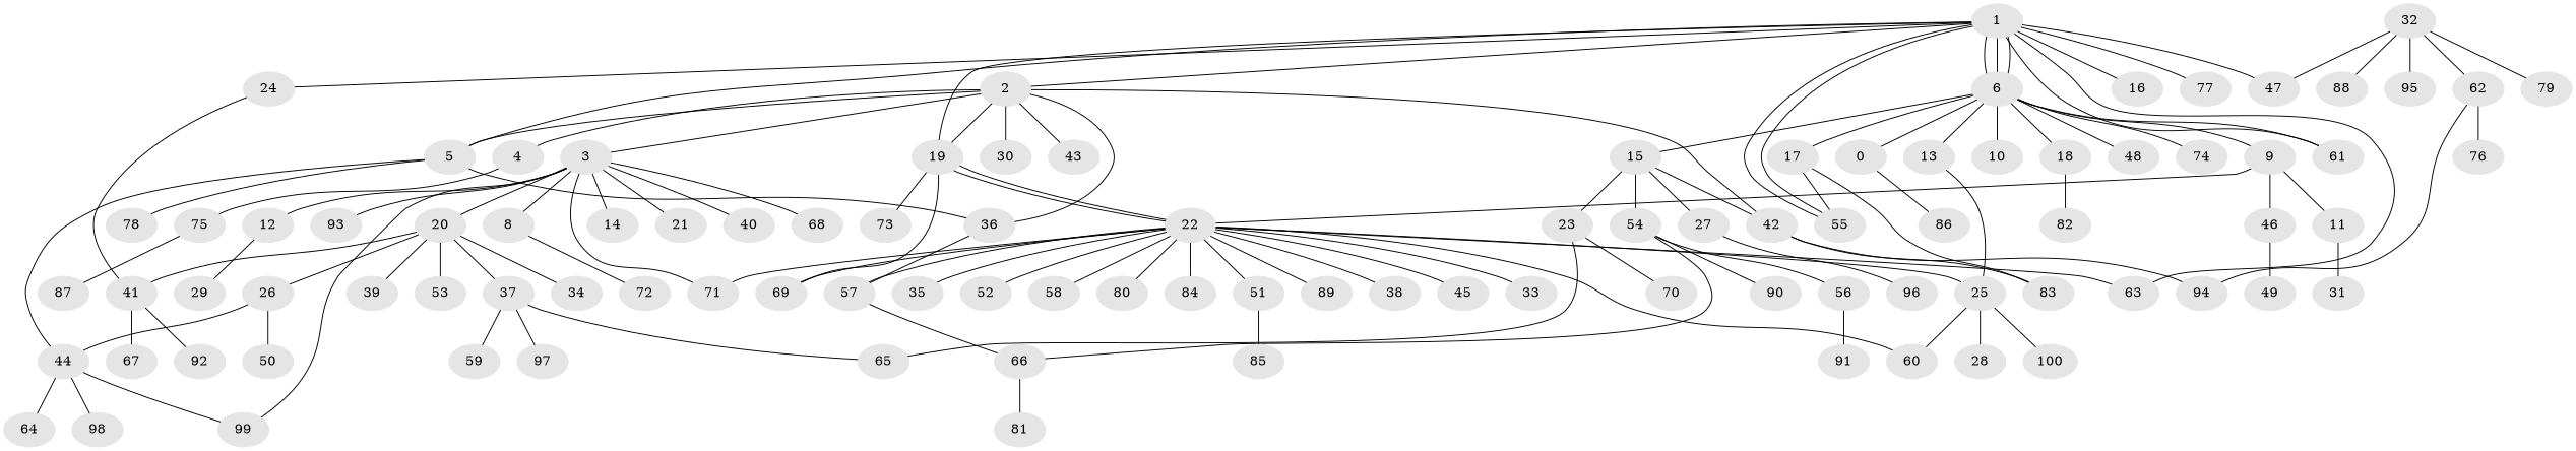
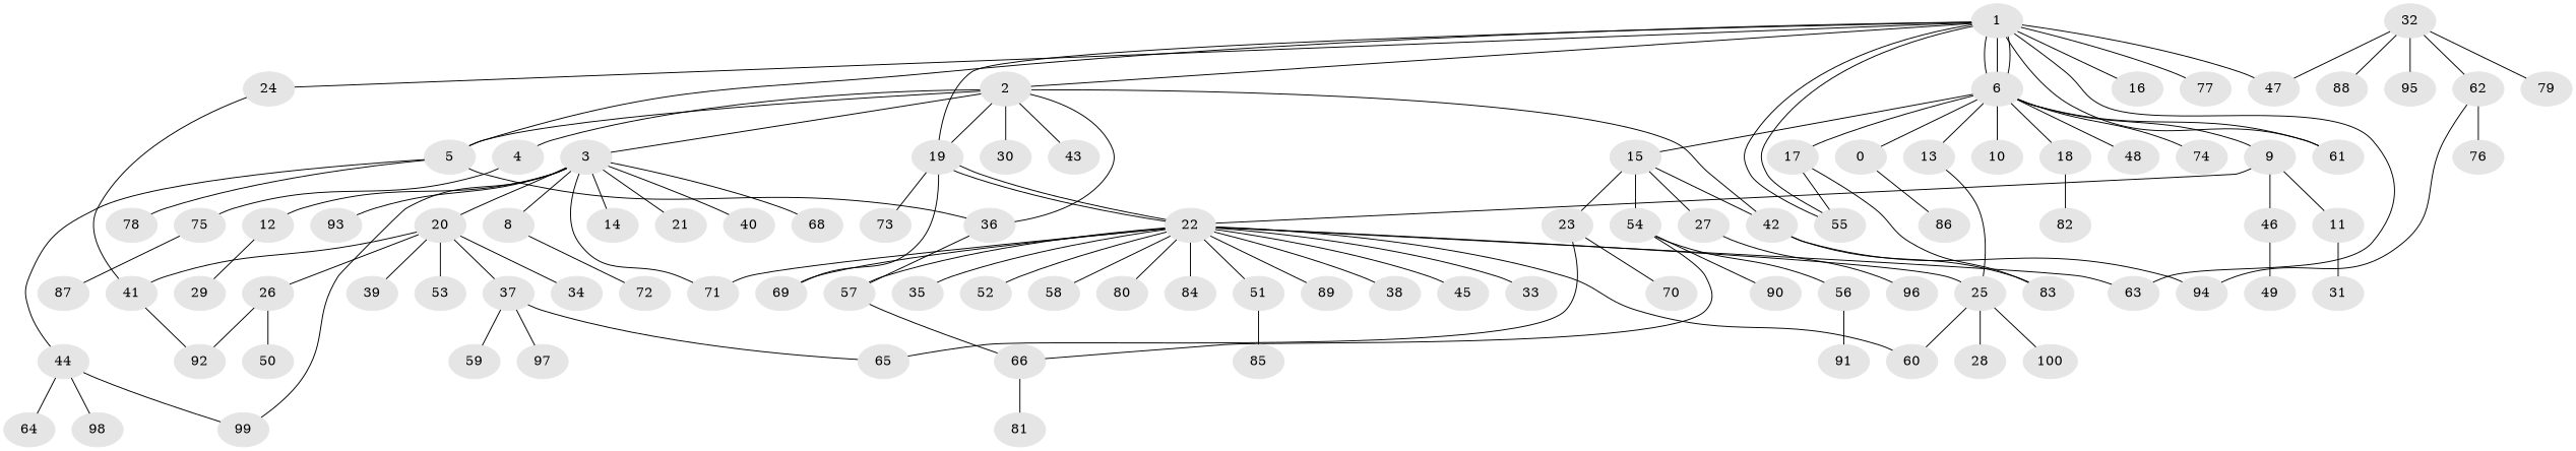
  graph {
    node [color=gray90 style=filled]
    1
    2
    5
    6
    16
    19
    24
    47
    55
    61
    63
    77
    3
    4
    30
    36
    42
    43
    44
    78
    n21 [label=0]
    9
    10
    13
    15
    17
    18
    48
    74
    22
    69
    73
    41
    8
    12
    14
    20
    21
    40
    68
    71
    93
    99
    75
    57
    83
    94
    72
    29
    26
    34
    37
    39
    53
    87
    64
    98
    86
    11
    46
    25
    23
    27
    54
    82
    31
    33
    35
    38
    45
    51
    52
    58
    60
    80
    84
    89
    49
    28
    100
    65
    70
    96
    56
    66
    90
    32
    62
    79
    88
    95
    50
    59
    97
-   67
    92
    85
    76
    91
    81
    1 -- 2
    1 -- 5
    1 -- 6
    1 -- 6
    1 -- 6
    1 -- 16
    1 -- 19
    1 -- 24
    1 -- 47
    1 -- 55
    1 -- 55
    1 -- 61
    1 -- 63
    1 -- 77
    2 -- 5
    2 -- 19
    2 -- 3
    2 -- 4
    2 -- 30
    2 -- 36
    2 -- 42
    2 -- 43
    5 -- 36
    5 -- 44
    5 -- 78
    6 -- 61
    6 -- n21
    6 -- 9
    6 -- 10
    6 -- 13
    6 -- 15
    6 -- 17
    6 -- 18
    6 -- 48
    6 -- 74
    19 -- 22
    19 -- 22
    19 -- 69
    19 -- 73
    24 -- 41
    3 -- 8
    3 -- 12
    3 -- 14
    3 -- 20
    3 -- 21
    3 -- 40
    3 -- 68
    3 -- 71
    3 -- 93
    3 -- 99
    4 -- 75
    36 -- 57
    42 -- 83
    42 -- 94
    44 -- 99
    44 -- 64
    44 -- 98
    n21 -- 86
    9 -- 22
    9 -- 11
    9 -- 46
    13 -- 25
    15 -- 42
    15 -- 23
    15 -- 27
    15 -- 54
    17 -- 55
    17 -- 83
    18 -- 82
    22 -- 63
    22 -- 69
    22 -- 71
    22 -- 57
    22 -- 25
    22 -- 33
    22 -- 35
    22 -- 38
    22 -- 45
    22 -- 51
    22 -- 52
    22 -- 58
    22 -- 60
    22 -- 80
    22 -- 84
    22 -- 89
-   41 -- 67
    41 -- 92
    8 -- 72
    12 -- 29
    20 -- 41
    20 -- 26
    20 -- 34
    20 -- 37
    20 -- 39
    20 -- 53
    75 -- 87
    57 -- 66
-   26 -- 44
+   26 -- 92
    26 -- 50
    37 -- 65
    37 -- 59
    37 -- 97
    11 -- 31
    46 -- 49
    25 -- 60
    25 -- 28
    25 -- 100
    23 -- 65
    23 -- 70
    27 -- 96
    54 -- 56
    54 -- 66
    54 -- 90
    51 -- 85
    56 -- 91
    66 -- 81
    32 -- 47
    32 -- 62
    32 -- 79
    32 -- 88
    32 -- 95
    62 -- 94
    62 -- 76
  }
